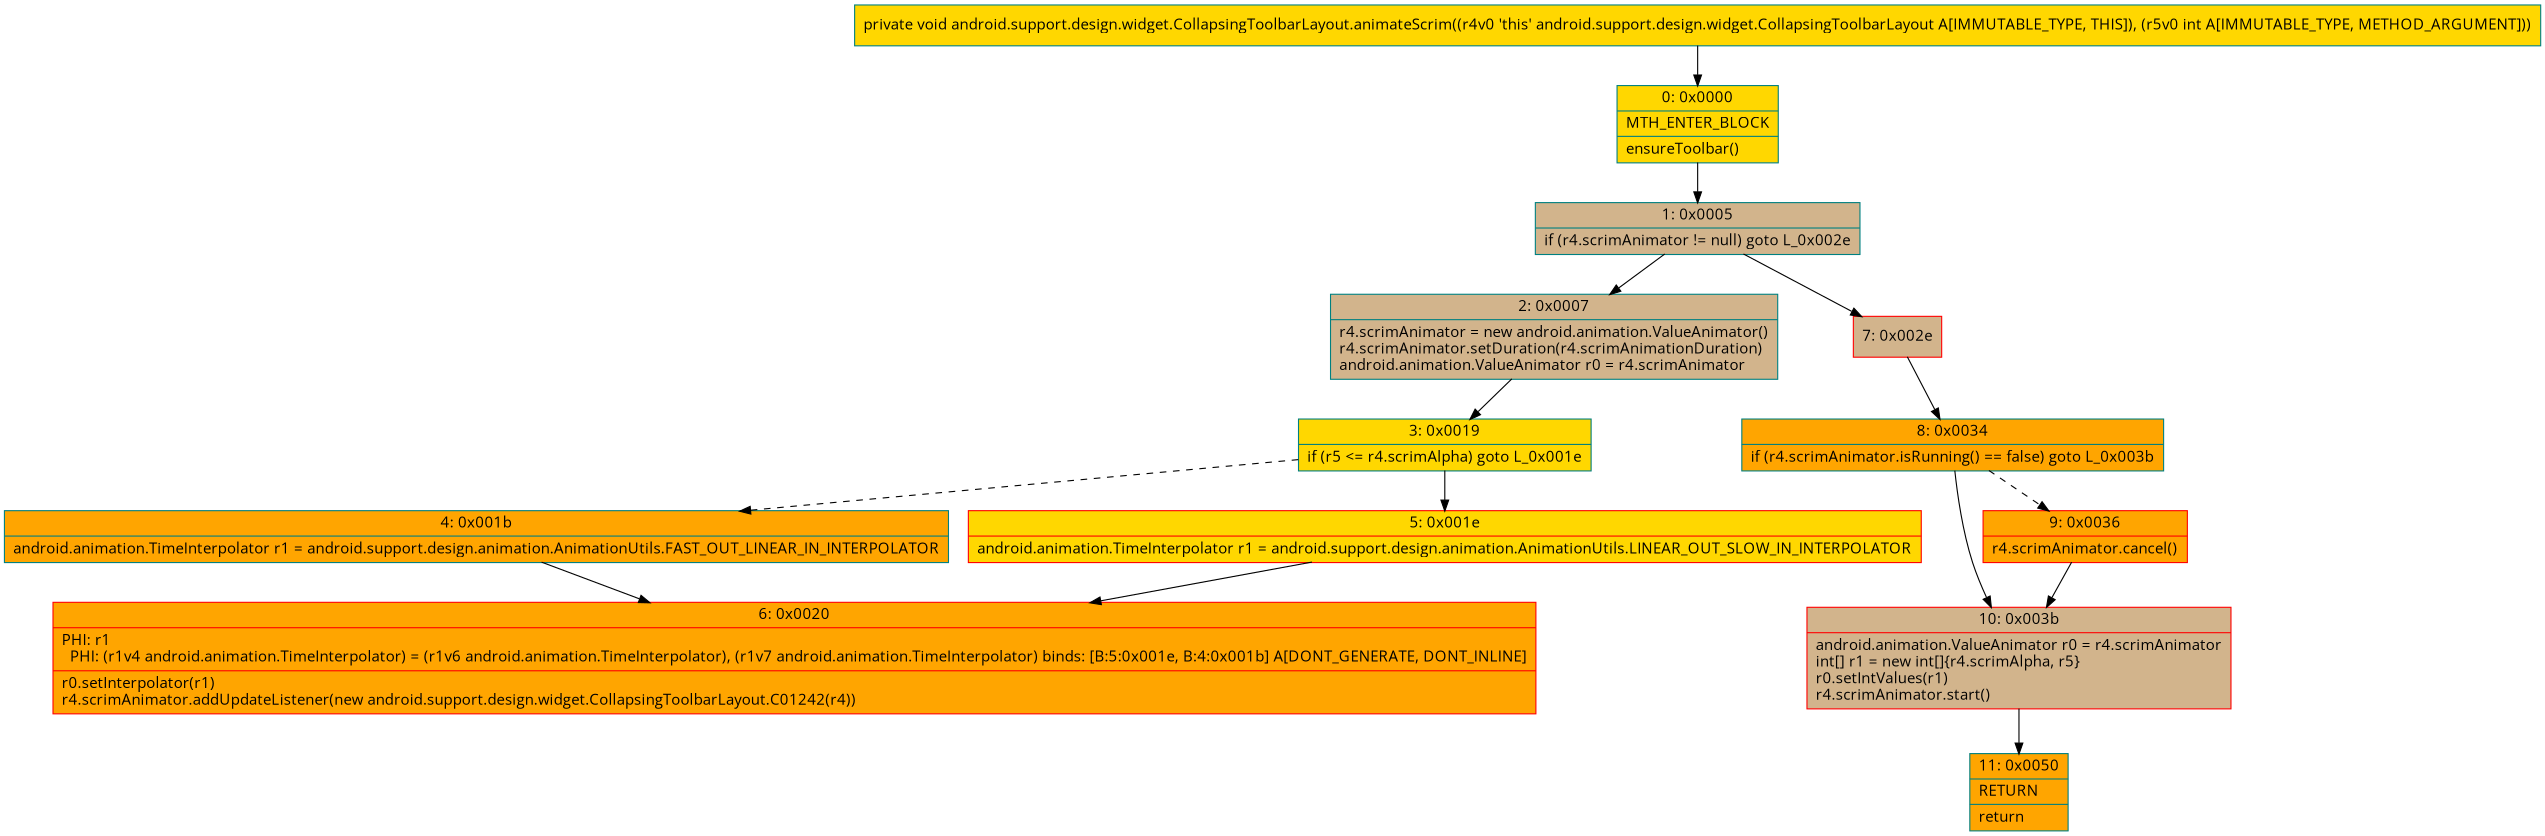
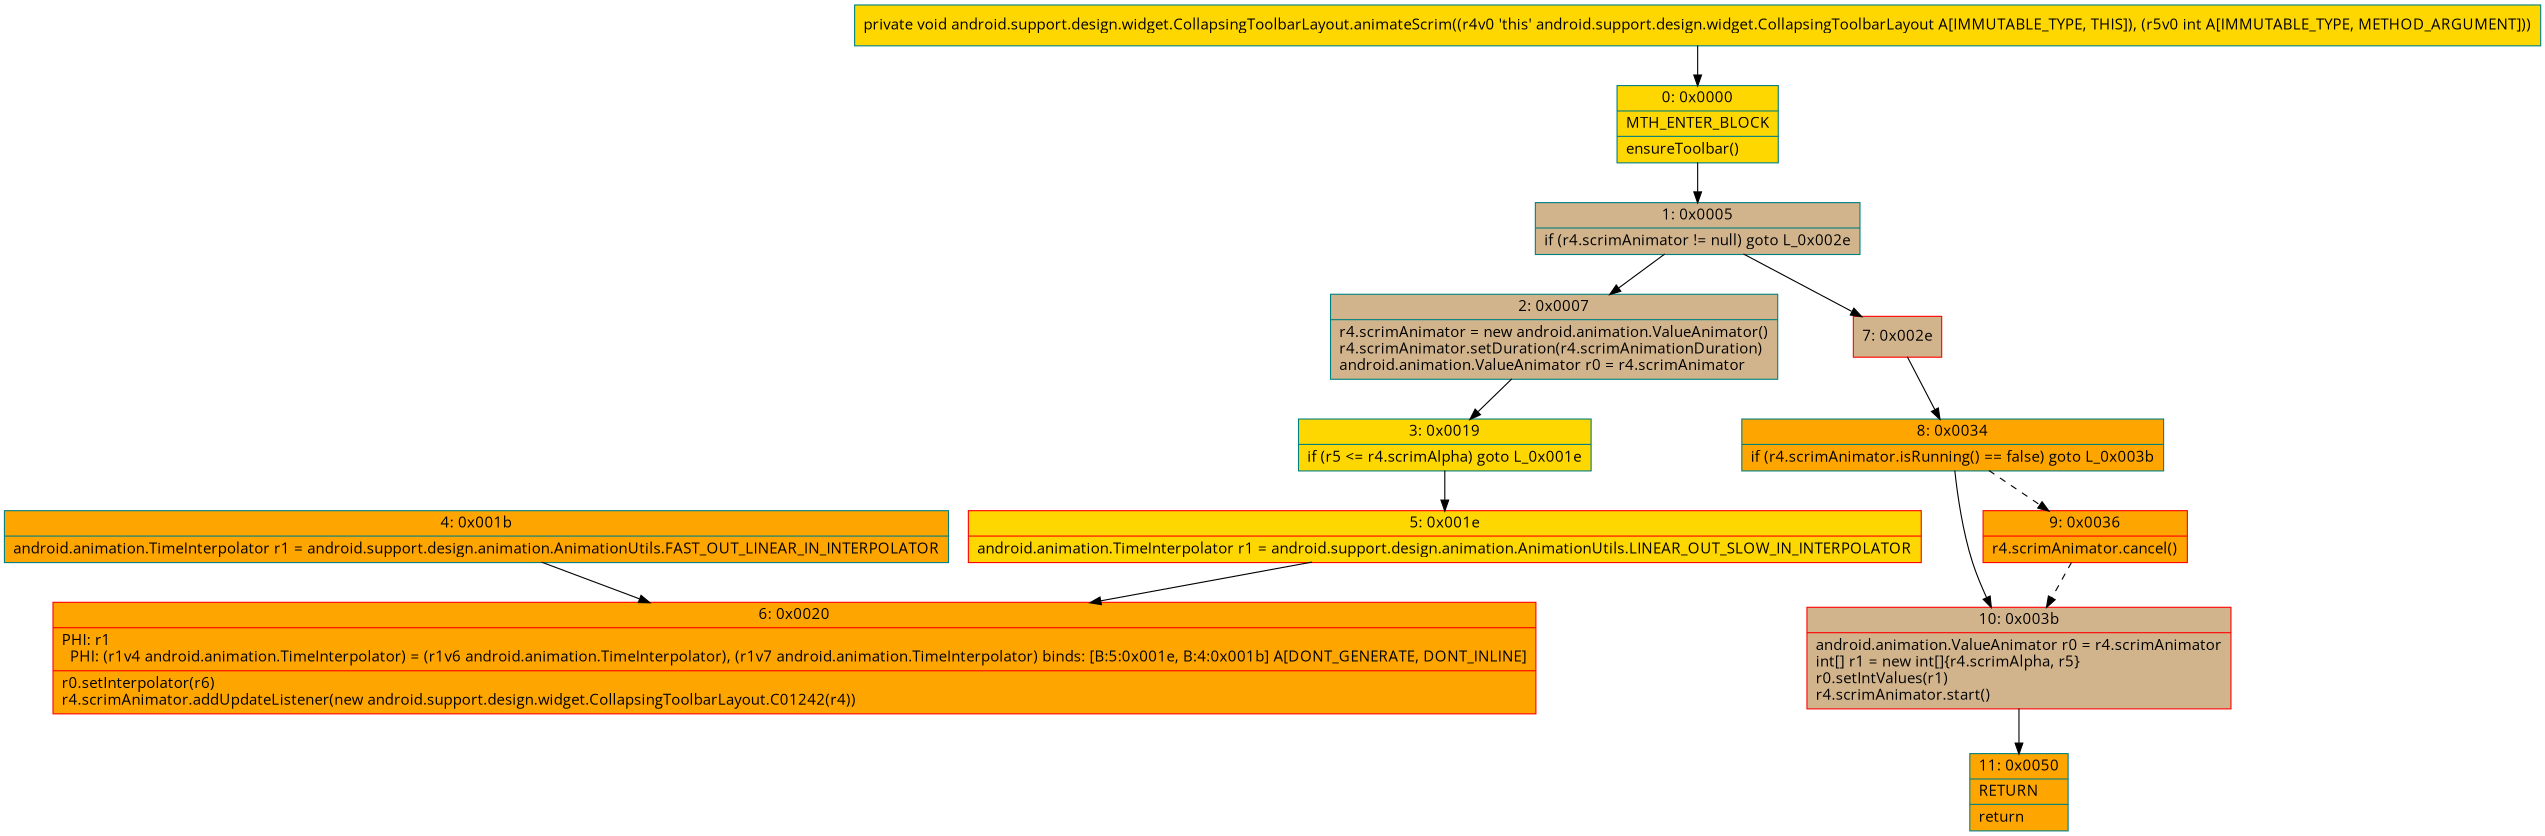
  digraph {
    fontname="Open Sans"
    node [color=teal fillcolor=orange fontname="Open Sans" shape=record style=filled]
    edge [fontname="Open Sans"]
    n1 [fillcolor=gold label="{0\:\ 0x0000|MTH_ENTER_BLOCK\l|ensureToolbar()\l}"]
    n2 [fillcolor=tan label="{1\:\ 0x0005|if (r4.scrimAnimator != null) goto L_0x002e\l}"]
    n3 [fillcolor=tan label="{2\:\ 0x0007|r4.scrimAnimator = new android.animation.ValueAnimator()\lr4.scrimAnimator.setDuration(r4.scrimAnimationDuration)\landroid.animation.ValueAnimator r0 = r4.scrimAnimator\l}"]
    n4 [color=red fillcolor=tan label="{7\:\ 0x002e}"]
    n5 [fillcolor=gold label="{3\:\ 0x0019|if (r5 \<= r4.scrimAlpha) goto L_0x001e\l}"]
    n6 [label="{8\:\ 0x0034|if (r4.scrimAnimator.isRunning() == false) goto L_0x003b\l}"]
    n7 [label="{4\:\ 0x001b|android.animation.TimeInterpolator r1 = android.support.design.animation.AnimationUtils.FAST_OUT_LINEAR_IN_INTERPOLATOR\l}"]
    n8 [color=red fillcolor=gold label="{5\:\ 0x001e|android.animation.TimeInterpolator r1 = android.support.design.animation.AnimationUtils.LINEAR_OUT_SLOW_IN_INTERPOLATOR\l}"]
-   n9 [color=red label="{6\:\ 0x0020|PHI: r1 \l  PHI: (r1v4 android.animation.TimeInterpolator) = (r1v6 android.animation.TimeInterpolator), (r1v7 android.animation.TimeInterpolator) binds: [B:5:0x001e, B:4:0x001b] A[DONT_GENERATE, DONT_INLINE]\l|r0.setInterpolator(r1)\lr4.scrimAnimator.addUpdateListener(new android.support.design.widget.CollapsingToolbarLayout.C01242(r4))\l}"]
+   n9 [color=red label="{6\:\ 0x0020|PHI: r1 \l  PHI: (r1v4 android.animation.TimeInterpolator) = (r1v6 android.animation.TimeInterpolator), (r1v7 android.animation.TimeInterpolator) binds: [B:5:0x001e, B:4:0x001b] A[DONT_GENERATE, DONT_INLINE]\l|r0.setInterpolator(r6)\lr4.scrimAnimator.addUpdateListener(new android.support.design.widget.CollapsingToolbarLayout.C01242(r4))\l}"]
    n10 [color=red fillcolor=tan label="{10\:\ 0x003b|android.animation.ValueAnimator r0 = r4.scrimAnimator\lint[] r1 = new int[]\{r4.scrimAlpha, r5\}\lr0.setIntValues(r1)\lr4.scrimAnimator.start()\l}"]
    n11 [label="{11\:\ 0x0050|RETURN\l|return\l}"]
    n12 [color=red label="{9\:\ 0x0036|r4.scrimAnimator.cancel()\l}"]
    n13 [fillcolor=gold label="{private void android.support.design.widget.CollapsingToolbarLayout.animateScrim((r4v0 'this' android.support.design.widget.CollapsingToolbarLayout A[IMMUTABLE_TYPE, THIS]), (r5v0 int A[IMMUTABLE_TYPE, METHOD_ARGUMENT])) }"]
    n1 -> n2
    n2 -> n3 [style=solid]
    n2 -> n4
    n3 -> n5
    n4 -> n6
-   n5 -> n7 [style=dashed]
    n5 -> n8
    n6 -> n10
    n6 -> n12 [style=dashed]
    n7 -> n9
    n8 -> n9
    n10 -> n11
-   n12 -> n10
+   n12 -> n10 [style=dashed]
    n13 -> n1
  }
